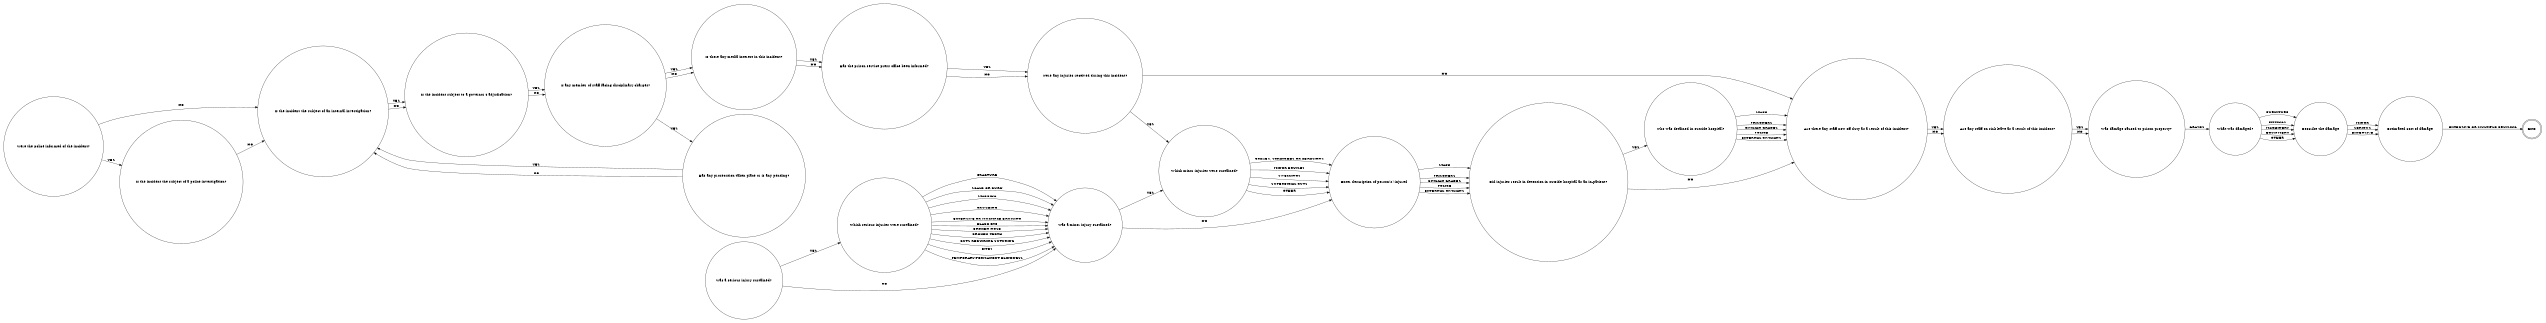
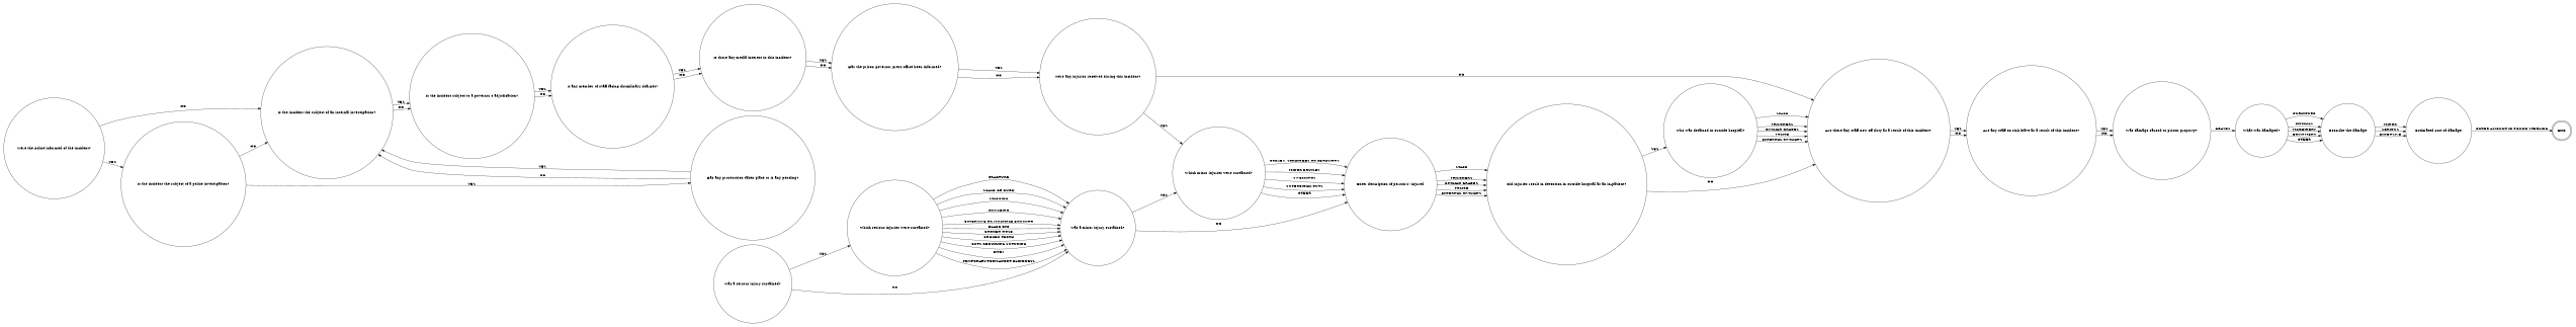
  digraph {
    rankdir=LR
    node [shape=circle]
    n1 [label="Were the police informed of the incident?"]
    n2 [label="Is the incident the subject of an internal investigation?"]
    n3 [label="Is the incident the subject of a police investigation?"]
    n4 [label="Is the incident subject to a governor's adjudication?"]
    n5 [label="Has any prosecution taken place or is any pending?"]
    n6 [label=END shape=doublecircle]
    n7 [label="Did injuries result in detention in outside hospital as an in-patient?"]
    n8 [label="Who was detained in outside hospital?"]
    n9 [label="Are there any staff now off duty as a result of this incident?"]
    n10 [label="Are any staff on sick leave as a result of this incident?"]
    n11 [label="Was damage caused to prison property?"]
    n12 [label="Is any member of staff facing disciplinary charges?"]
    n13 [label="Is there any media interest in this incident?"]
    n14 [label="Which minor injuries were sustained?"]
    n15 [label="Enter description of person(s) injured"]
    n16 [label="Was a serious injury sustained?"]
    n17 [label="Which serious injuries were sustained?"]
    n18 [label="Was a minor injury sustained?"]
    n19 [label="What was damaged?"]
    n20 [label="Describe the damage"]
-   n21 [label="Has the prison service press office been informed?"]
+   n21 [label="Has the prison governor press office been informed?"]
    n22 [label="Were any injuries received during this incident?"]
    n23 [label="Estimated cost of damage"]
    n1 -> n2 [label=NO]
    n1 -> n3 [label=YES]
    n2 -> n4 [label=YES]
    n2 -> n4 [label=NO]
    n3 -> n2 [label=NO]
-   n12 -> n5 [label=YES]
+   n3 -> n5 [label=YES]
    n4 -> n12 [label=YES]
    n4 -> n12 [label=NO]
    n5 -> n2 [label=YES]
    n5 -> n2 [label=NO]
    n7 -> n8 [label=YES]
    n7 -> n9 [label=NO]
    n8 -> n9 [label=STAFF]
    n8 -> n9 [label=PRISONERS]
    n8 -> n9 [label="CIVILIAN GRADES"]
    n8 -> n9 [label=POLICE]
    n8 -> n9 [label="EXTERNAL CIVILIANS"]
    n9 -> n10 [label=YES]
    n9 -> n10 [label=NO]
    n10 -> n11 [label=YES]
    n10 -> n11 [label=NO]
    n11 -> n19 [label=GRAZES]
    n12 -> n13 [label=YES]
    n12 -> n13 [label=NO]
    n13 -> n21 [label=YES]
    n13 -> n21 [label=NO]
    n14 -> n15 [label="GRAZES, SCRATCHES OR ABRASIONS"]
    n14 -> n15 [label="MINOR BRUISES"]
    n14 -> n15 [label=SWELLINGS]
    n14 -> n15 [label="SUPERFICIAL CUTS"]
    n14 -> n15 [label=OTHER]
    n15 -> n7 [label=STAFF]
    n15 -> n7 [label=PRISONERS]
    n15 -> n7 [label="CIVILIAN GRADES"]
    n15 -> n7 [label=POLICE]
    n15 -> n7 [label="EXTERNAL CIVILIANS"]
    n16 -> n17 [label=YES]
    n16 -> n18 [label=NO]
    n17 -> n18 [label=FRACTURE]
    n17 -> n18 [label="SCALD OR BURN"]
    n17 -> n18 [label=STABBING]
    n17 -> n18 [label=CRUSHING]
    n17 -> n18 [label="EXTENSIVE OR MULTIPLE BRUISING"]
    n17 -> n18 [label="BLACK EYE"]
    n17 -> n18 [label="BROKEN NOSE"]
    n17 -> n18 [label="BROKEN TEETH"]
    n17 -> n18 [label="CUTS REQUIRING SUTURING"]
    n17 -> n18 [label=BITES]
    n17 -> n18 [label="TEMPORARY/PERMANENT BLINDNESS"]
    n18 -> n14 [label=YES]
    n18 -> n15 [label=NO]
    n19 -> n20 [label=FURNITURE]
    n19 -> n20 [label=FITTINGS]
    n19 -> n20 [label=MACHINERY]
    n19 -> n20 [label=EQUIPMENT]
    n19 -> n20 [label=OTHER]
    n20 -> n23 [label=MINOR]
    n20 -> n23 [label=SERIOUS]
    n20 -> n23 [label=EXTENSIVE]
    n21 -> n22 [label=YES]
    n21 -> n22 [label=NO]
    n22 -> n9 [label=NO]
    n22 -> n14 [label=YES]
-   n23 -> n6 [label="EXTENSIVE OR MULTIPLE BRUISING"]
+   n23 -> n6 [label="ENTER AMOUNT IN POUND STERLING"]
  }
